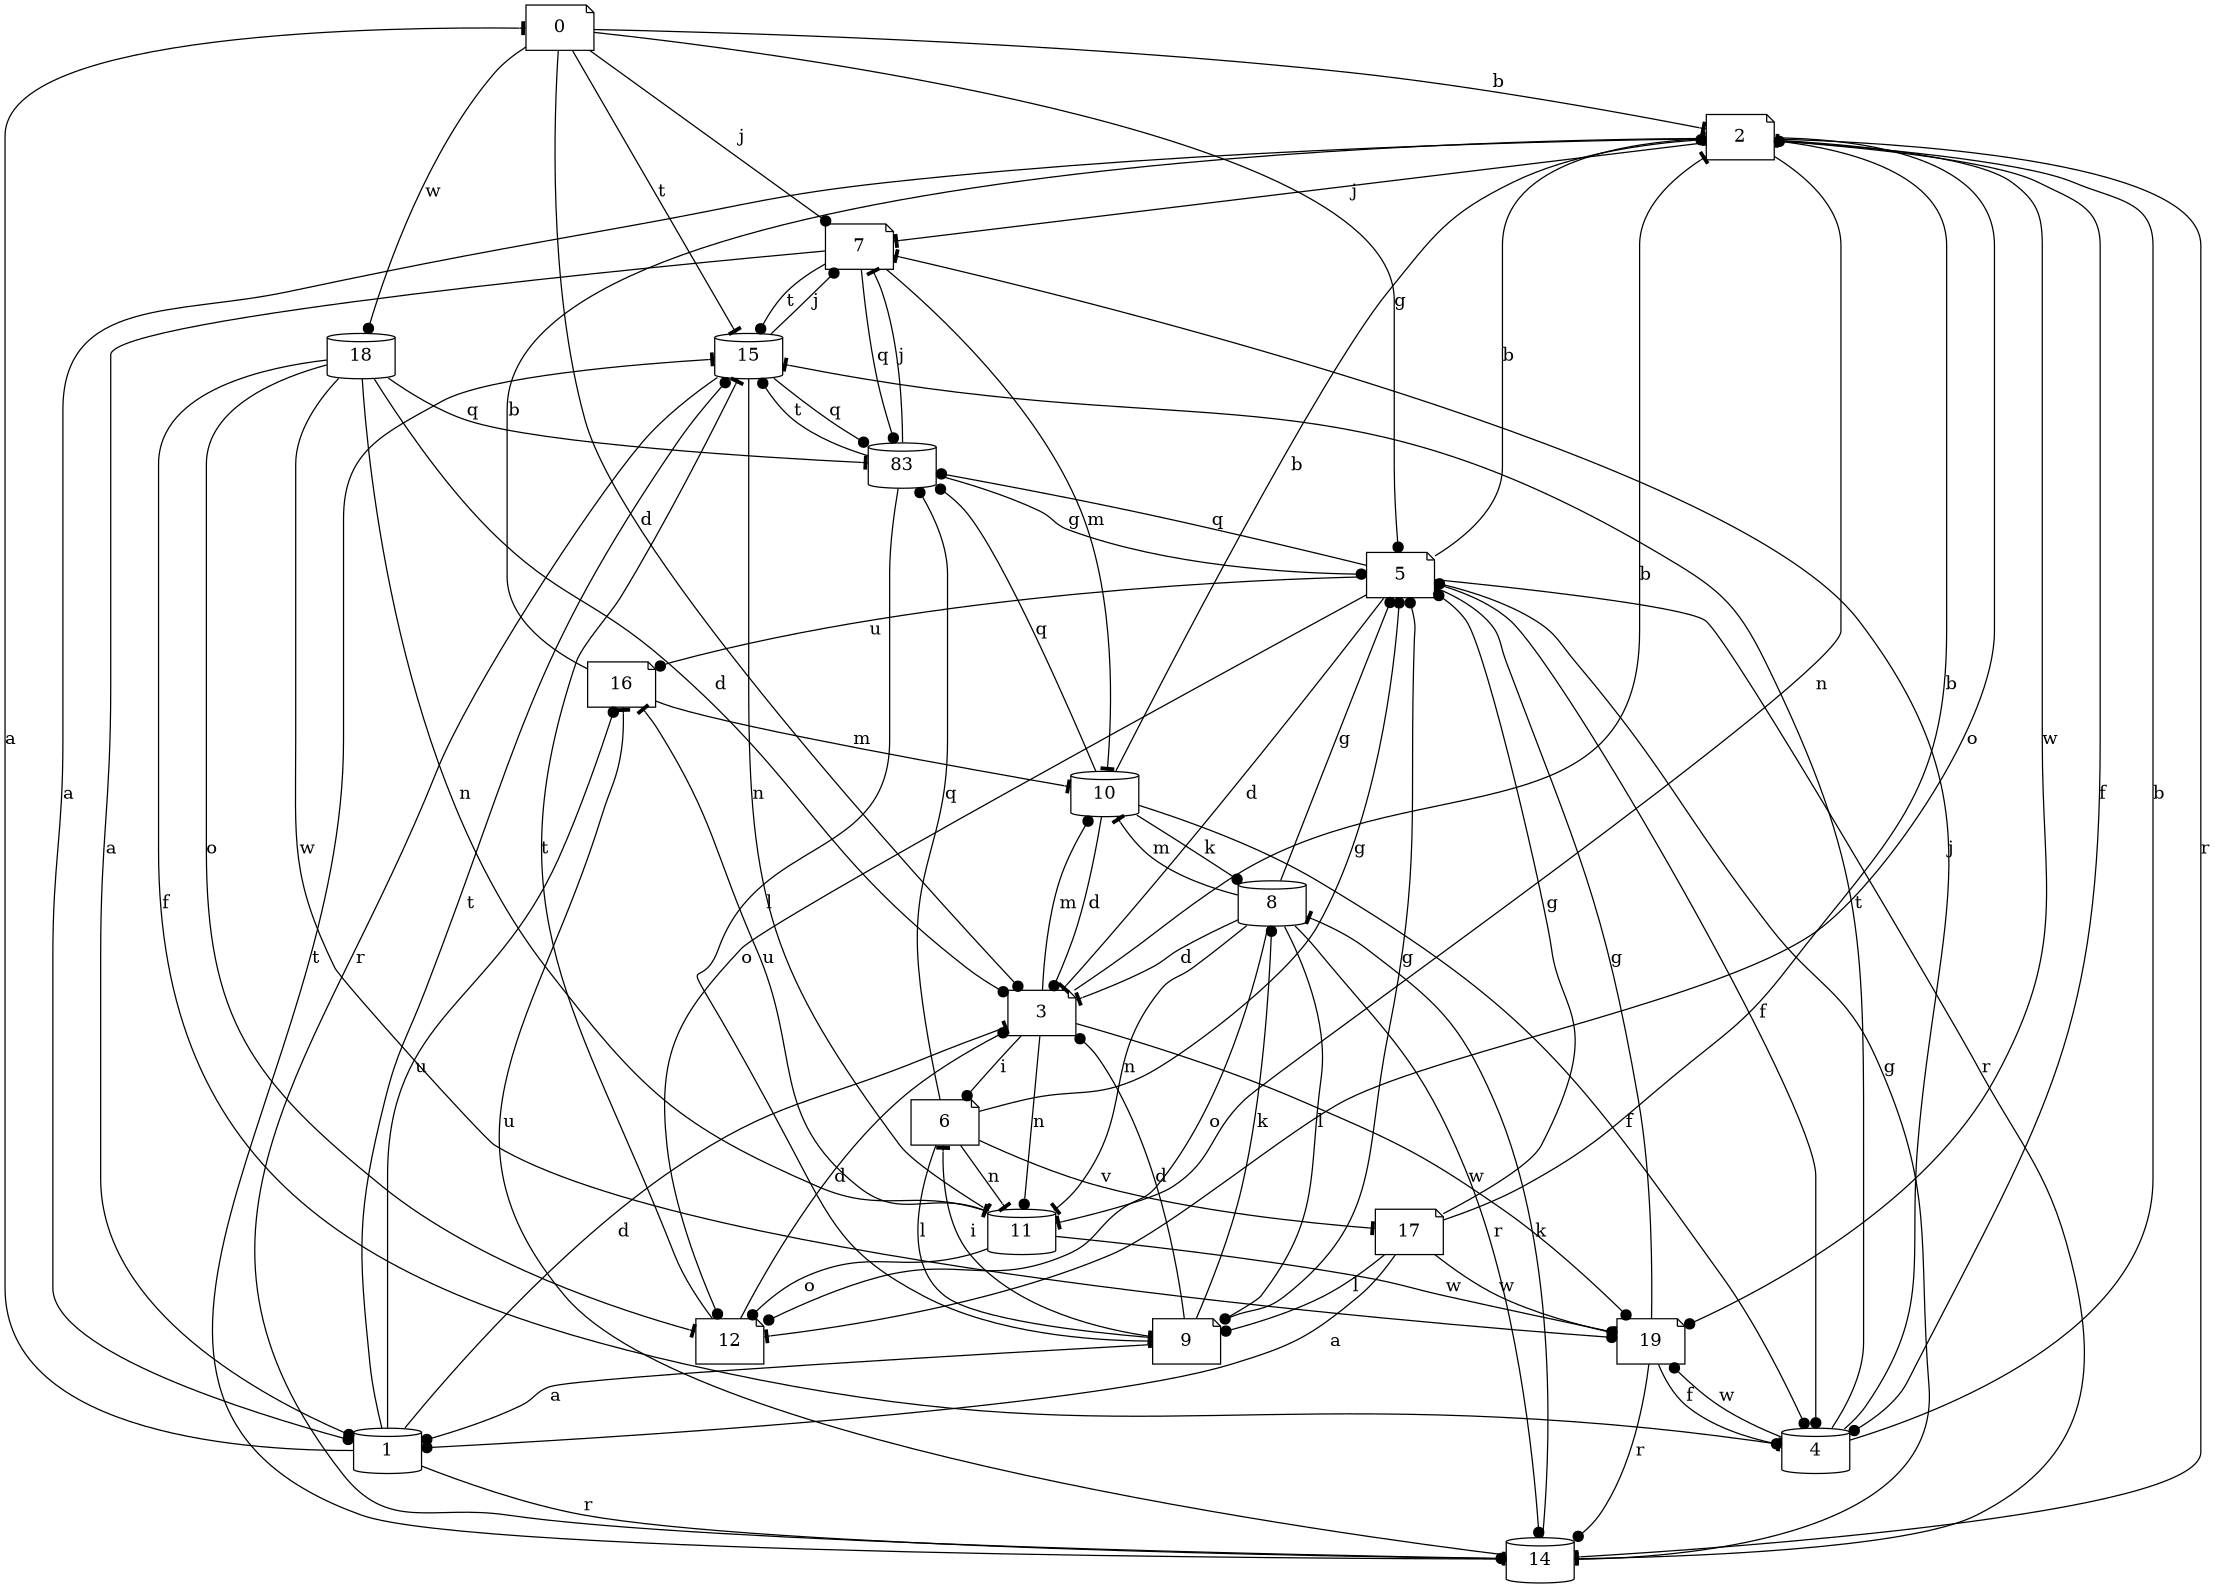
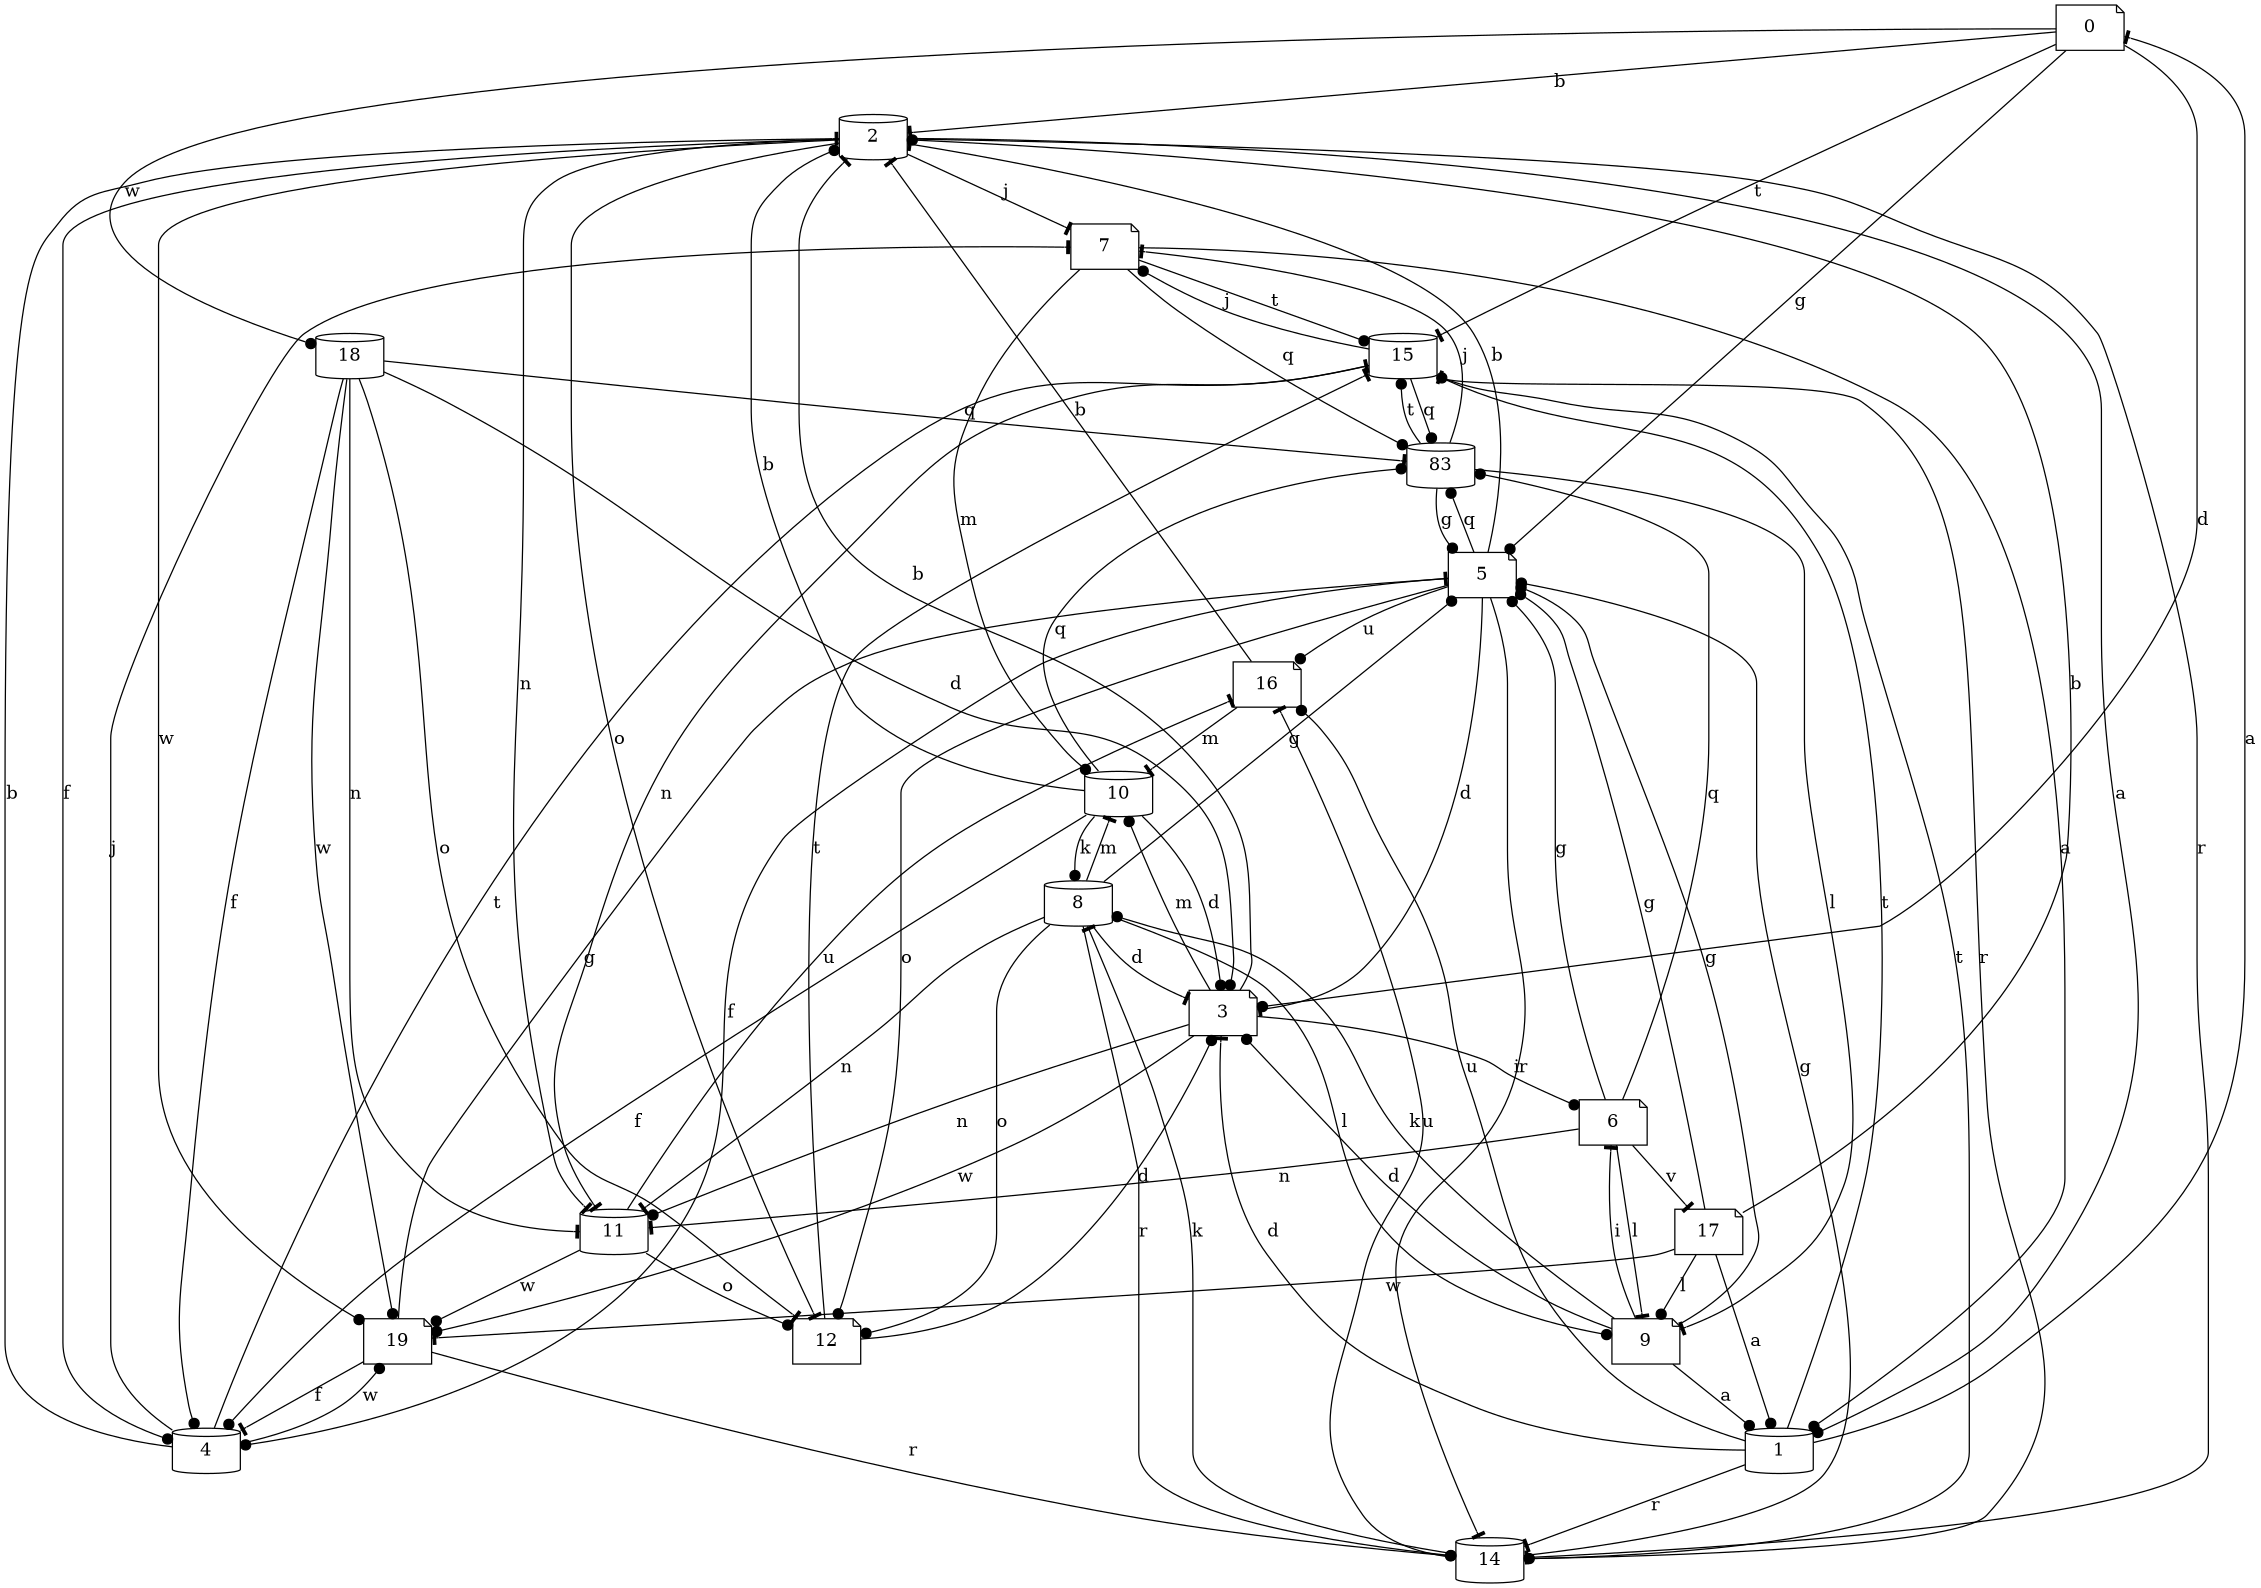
  strict digraph {
    node [shape=note]
    edge [arrowhead=dot]
    0
-   2
+   2 [shape=cylinder]
    3
    5
    7
    15 [shape=cylinder]
    18 [shape=cylinder]
    1 [shape=cylinder]
    14 [shape=cylinder]
    4 [shape=cylinder]
    11 [shape=cylinder]
    12
    19
    6
    10 [shape=cylinder]
    16
    n17 [label=83 shape=cylinder]
    8 [shape=cylinder]
    9
    17
    0 -> 2 [arrowhead=tee label=b]
    0 -> 3 [label=d]
    0 -> 5 [label=g]
-   0 -> 7 [label=j]
    0 -> 15 [arrowhead=tee label=t]
    0 -> 18 [label=w]
    2 -> 7 [arrowhead=tee label=j]
    2 -> 1 [label=a]
    2 -> 14 [arrowhead=tee label=r]
    2 -> 4 [label=f]
    2 -> 11 [arrowhead=tee label=n]
    2 -> 12 [arrowhead=tee label=o]
    2 -> 19 [label=w]
    3 -> 2 [arrowhead=tee label=b]
    3 -> 11 [label=n]
    3 -> 19 [label=w]
    3 -> 6 [label=i]
    3 -> 10 [label=m]
    5 -> 2 [arrowhead=tee label=b]
    5 -> 3 [arrowhead=tee label=d]
    5 -> 14 [arrowhead=tee label=r]
    5 -> 4 [label=f]
    5 -> 12 [label=o]
    5 -> 16 [label=u]
    5 -> n17 [label=q]
    7 -> 15 [label=t]
    7 -> 1 [label=a]
-   7 -> 10 [arrowhead=tee label=m]
+   7 -> 10 [label=m]
    7 -> n17 [label=q]
    15 -> 7 [label=j]
    15 -> 14 [label=r]
    15 -> 11 [arrowhead=tee label=n]
    15 -> n17 [label=q]
    18 -> 3 [label=d]
    18 -> 4 [label=f]
    18 -> 11 [arrowhead=tee label=n]
    18 -> 12 [arrowhead=tee label=o]
    18 -> 19 [label=w]
    18 -> n17 [arrowhead=tee label=q]
    1 -> 0 [arrowhead=tee label=a]
    1 -> 3 [arrowhead=tee label=d]
    1 -> 15 [label=t]
    1 -> 14 [arrowhead=tee label=r]
    1 -> 16 [label=u]
    14 -> 5 [label=g]
    14 -> 15 [arrowhead=tee label=t]
    14 -> 16 [arrowhead=tee label=u]
    14 -> 8 [arrowhead=tee label=k]
    4 -> 2 [arrowhead=tee label=b]
    4 -> 7 [arrowhead=tee label=j]
    4 -> 15 [arrowhead=tee label=t]
    4 -> 19 [label=w]
    11 -> 12 [label=o]
    11 -> 19 [label=w]
    11 -> 16 [arrowhead=tee label=u]
    12 -> 3 [label=d]
    12 -> 15 [arrowhead=tee label=t]
    19 -> 5 [arrowhead=tee label=g]
    19 -> 14 [label=r]
    19 -> 4 [arrowhead=tee label=f]
    6 -> 5 [label=g]
    6 -> 11 [arrowhead=tee label=n]
    6 -> n17 [label=q]
    6 -> 9 [arrowhead=tee label=l]
    6 -> 17 [arrowhead=tee label=v]
    10 -> 2 [label=b]
    10 -> 3 [label=d]
    10 -> 4 [label=f]
    10 -> n17 [label=q]
    10 -> 8 [label=k]
    16 -> 2 [arrowhead=tee label=b]
    16 -> 10 [arrowhead=tee label=m]
    n17 -> 5 [label=g]
    n17 -> 7 [arrowhead=tee label=j]
    n17 -> 15 [label=t]
    n17 -> 9 [arrowhead=tee label=l]
    8 -> 3 [arrowhead=tee label=d]
    8 -> 5 [label=g]
    8 -> 14 [label=r]
    8 -> 11 [arrowhead=tee label=n]
    8 -> 12 [label=o]
    8 -> 10 [arrowhead=tee label=m]
    8 -> 9 [label=l]
    9 -> 3 [label=d]
    9 -> 5 [label=g]
    9 -> 1 [label=a]
    9 -> 6 [arrowhead=tee label=i]
    9 -> 8 [label=k]
    17 -> 2 [label=b]
    17 -> 5 [label=g]
    17 -> 1 [label=a]
    17 -> 19 [arrowhead=tee label=w]
    17 -> 9 [label=l]
  }
